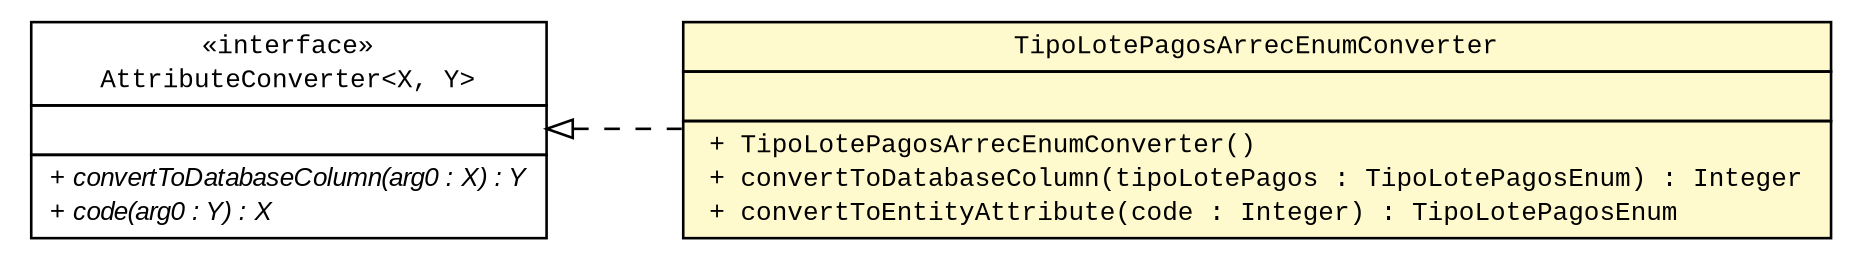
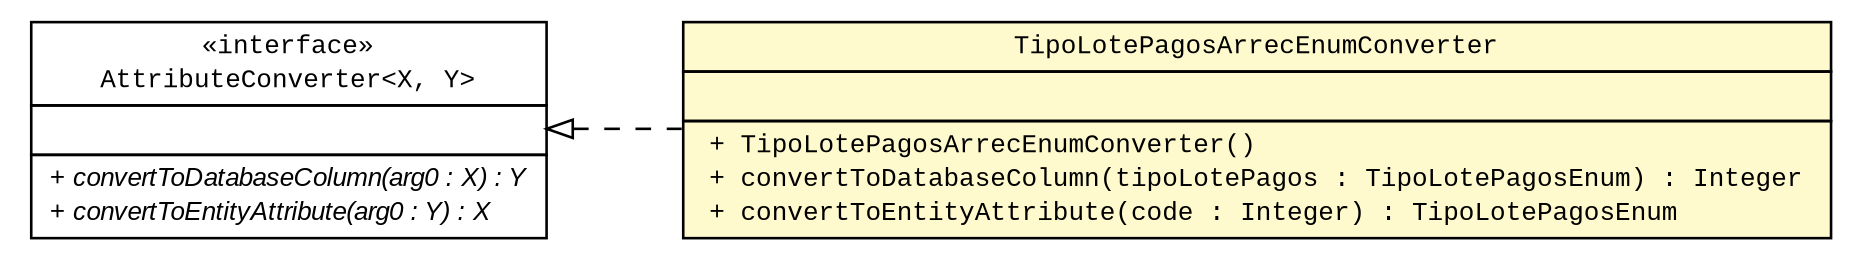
  digraph {
    nodesep=0.25
    ranksep=0.5
    rankdir=LR
    fontname="Liberation Mono"
    node [fontcolor=black fontname="Liberation Mono" fontsize=10.0 shape=plaintext]
    n1 [label=<<table title="br.gov.to.sefaz.arr.persistence.converter.TipoLotePagosArrecEnumConverter" border="0" cellborder="1" cellspacing="0" cellpadding="2" port="p" bgcolor="lemonChiffon" href="./TipoLotePagosArrecEnumConverter.html"> 		<tr><td><table border="0" cellspacing="0" cellpadding="1"> <tr><td align="center" balign="center"> TipoLotePagosArrecEnumConverter </td></tr> 		</table></td></tr> 		<tr><td><table border="0" cellspacing="0" cellpadding="1"> <tr><td align="left" balign="left">  </td></tr> 		</table></td></tr> 		<tr><td><table border="0" cellspacing="0" cellpadding="1"> <tr><td align="left" balign="left"> + TipoLotePagosArrecEnumConverter() </td></tr> <tr><td align="left" balign="left"> + convertToDatabaseColumn(tipoLotePagos : TipoLotePagosEnum) : Integer </td></tr> <tr><td align="left" balign="left"> + convertToEntityAttribute(code : Integer) : TipoLotePagosEnum </td></tr> 		</table></td></tr> 		</table>>]
-   n2 [label=<<table title="javax.persistence.AttributeConverter" border="0" cellborder="1" cellspacing="0" cellpadding="2" port="p" href="http://java.sun.com/j2se/1.4.2/docs/api/javax/persistence/AttributeConverter.html"> 		<tr><td><table border="0" cellspacing="0" cellpadding="1"> <tr><td align="center" balign="center"> &#171;interface&#187; </td></tr> <tr><td align="center" balign="center"> AttributeConverter&lt;X, Y&gt; </td></tr> 		</table></td></tr> 		<tr><td><table border="0" cellspacing="0" cellpadding="1"> <tr><td align="left" balign="left">  </td></tr> 		</table></td></tr> 		<tr><td><table border="0" cellspacing="0" cellpadding="1"> <tr><td align="left" balign="left"><font face="arial italic" point-size="10.0"> + convertToDatabaseColumn(arg0 : X) : Y </font></td></tr> <tr><td align="left" balign="left"><font face="arial italic" point-size="10.0"> + code(arg0 : Y) : X </font></td></tr> 		</table></td></tr> 		</table>>]
+   n2 [label=<<table title="javax.persistence.AttributeConverter" border="0" cellborder="1" cellspacing="0" cellpadding="2" port="p" href="http://java.sun.com/j2se/1.4.2/docs/api/javax/persistence/AttributeConverter.html"> 		<tr><td><table border="0" cellspacing="0" cellpadding="1"> <tr><td align="center" balign="center"> &#171;interface&#187; </td></tr> <tr><td align="center" balign="center"> AttributeConverter&lt;X, Y&gt; </td></tr> 		</table></td></tr> 		<tr><td><table border="0" cellspacing="0" cellpadding="1"> <tr><td align="left" balign="left">  </td></tr> 		</table></td></tr> 		<tr><td><table border="0" cellspacing="0" cellpadding="1"> <tr><td align="left" balign="left"><font face="arial italic" point-size="10.0"> + convertToDatabaseColumn(arg0 : X) : Y </font></td></tr> <tr><td align="left" balign="left"><font face="arial italic" point-size="10.0"> + convertToEntityAttribute(arg0 : Y) : X </font></td></tr> 		</table></td></tr> 		</table>>]
    n2 -> n1 [arrowtail=empty dir=back fontname="Liberation Mono" fontsize=10 headport=p labelfontname=arial labelfontsize=10 style=dashed tailport=p]
  }
